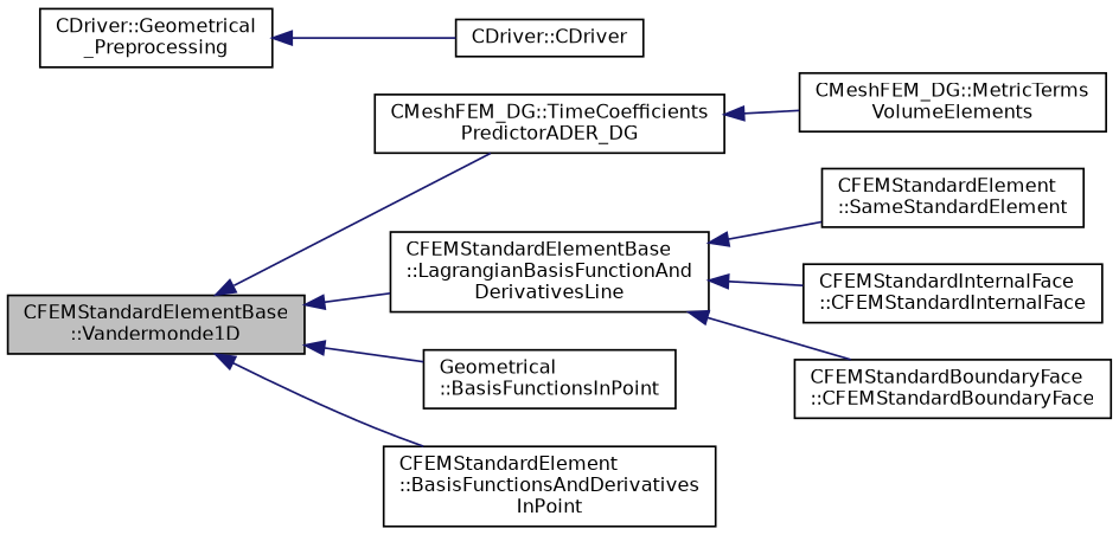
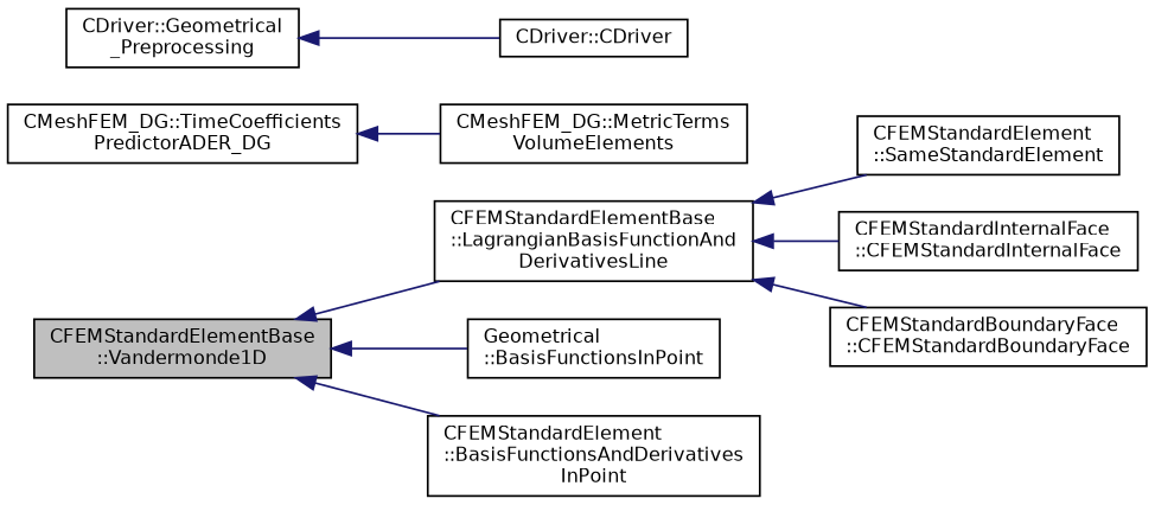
  digraph {
    rankdir=LR
    node [color=black fillcolor=white fontname=Helvetica fontsize=10 shape=record style=filled]
    edge [color=midnightblue dir=back fontname=Helvetica fontsize=10 labelfontname=Helvetica labelfontsize=10 style=solid]
    n1 [fillcolor=grey75 fontcolor=black height=0.2 label="CFEMStandardElementBase\l::Vandermonde1D" width=0.4]
    n2 [height=0.2 label="CMeshFEM_DG::TimeCoefficients\lPredictorADER_DG" width=0.4]
    n3 [height=0.2 label="CFEMStandardElementBase\l::LagrangianBasisFunctionAnd\lDerivativesLine" width=0.4]
    n4 [height=0.2 label="Geometrical\l::BasisFunctionsInPoint" width=0.4]
    n5 [height=0.2 label="CFEMStandardElement\l::BasisFunctionsAndDerivatives\lInPoint" width=0.4]
    n6 [height=0.2 label="CMeshFEM_DG::MetricTerms\lVolumeElements" width=0.4]
    n7 [height=0.2 label="CFEMStandardElement\l::SameStandardElement" width=0.4]
    n8 [height=0.2 label="CFEMStandardInternalFace\l::CFEMStandardInternalFace" width=0.4]
    n9 [height=0.2 label="CFEMStandardBoundaryFace\l::CFEMStandardBoundaryFace" width=0.4]
    n10 [height=0.2 label="CDriver::Geometrical\l_Preprocessing" width=0.4]
    n11 [height=0.2 label="CDriver::CDriver" width=0.4]
-   n1 -> n2
    n1 -> n3
    n1 -> n4
    n1 -> n5
    n2 -> n6
    n3 -> n7
    n3 -> n8
    n3 -> n9
    n10 -> n11
  }
